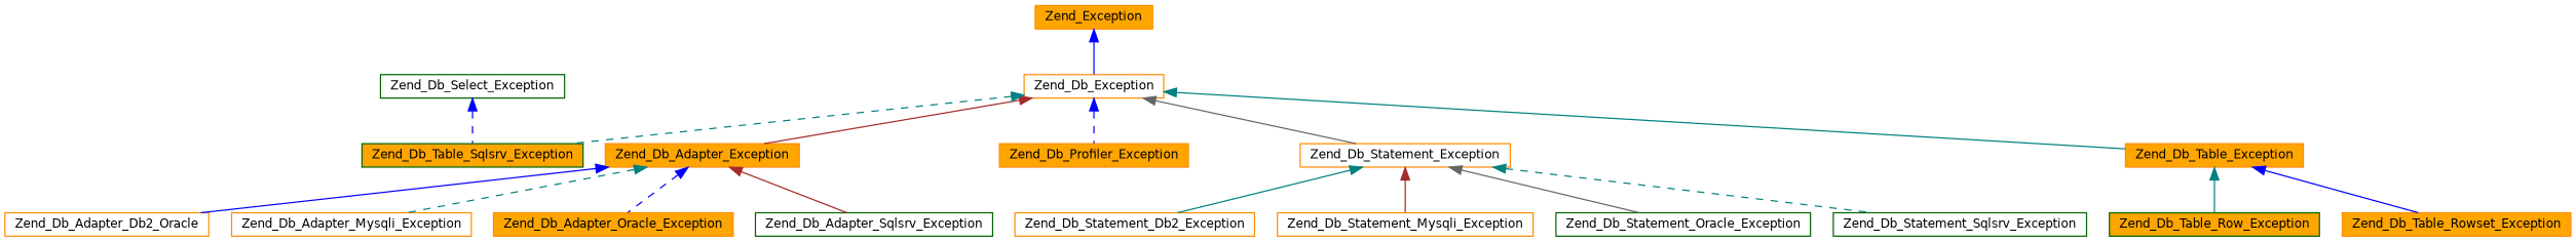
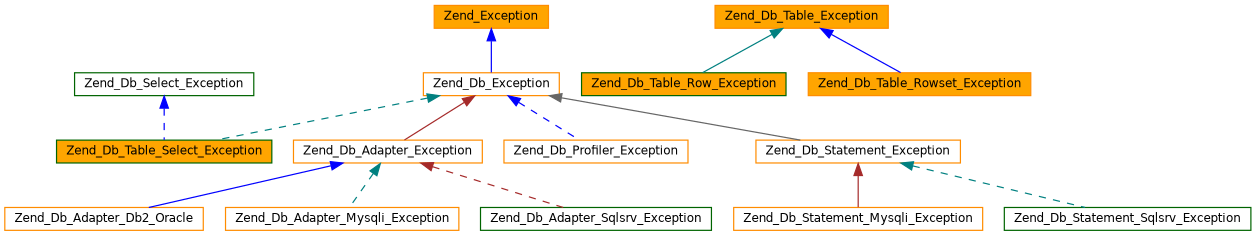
  digraph {
    rankdir=TB
    node [color=darkorange fillcolor=white fontname=Helvetica fontsize=10 shape=record style=filled]
    edge [color=blue dir=back fontname=Helvetica fontsize=10 labelfontname=Helvetica labelfontsize=10 style=solid]
    n1 [fontcolor=black height=0.2 label=Zend_Db_Exception width=0.4]
-   n2 [fillcolor=orange height=0.2 label=Zend_Db_Adapter_Exception width=0.4]
-   n3 [fillcolor=orange height=0.2 label=Zend_Db_Profiler_Exception width=0.4]
+   n2 [height=0.2 label=Zend_Db_Adapter_Exception width=0.4]
+   n3 [height=0.2 label=Zend_Db_Profiler_Exception width=0.4]
    n4 [height=0.2 label=Zend_Db_Statement_Exception width=0.4]
    n5 [fillcolor=orange height=0.2 label=Zend_Db_Table_Exception width=0.4]
-   n6 [color=darkgreen fillcolor=orange height=0.2 label=Zend_Db_Table_Sqlsrv_Exception width=0.4]
+   n6 [color=darkgreen fillcolor=orange height=0.2 label=Zend_Db_Table_Select_Exception width=0.4]
    n7 [height=0.2 label=Zend_Db_Adapter_Db2_Oracle width=0.4]
    n8 [height=0.2 label=Zend_Db_Adapter_Mysqli_Exception width=0.4]
-   n9 [fillcolor=orange height=0.2 label=Zend_Db_Adapter_Oracle_Exception width=0.4]
    n10 [color=darkgreen height=0.2 label=Zend_Db_Adapter_Sqlsrv_Exception width=0.4]
    n11 [color=darkgreen height=0.2 label=Zend_Db_Select_Exception width=0.4]
-   n12 [height=0.2 label=Zend_Db_Statement_Db2_Exception width=0.4]
    n13 [height=0.2 label=Zend_Db_Statement_Mysqli_Exception width=0.4]
-   n14 [color=darkgreen height=0.2 label=Zend_Db_Statement_Oracle_Exception width=0.4]
    n15 [color=darkgreen height=0.2 label=Zend_Db_Statement_Sqlsrv_Exception width=0.4]
    n16 [color=darkgreen fillcolor=orange height=0.2 label=Zend_Db_Table_Row_Exception width=0.4]
    n17 [fillcolor=orange height=0.2 label=Zend_Db_Table_Rowset_Exception width=0.4]
    n18 [fillcolor=orange height=0.2 label=Zend_Exception width=0.4]
    n1 -> n2 [color=brown]
    n1 -> n3 [style=dashed]
    n1 -> n4 [color=gray40]
-   n1 -> n5 [color=teal]
    n1 -> n6 [color=teal style=dashed]
    n2 -> n7
    n2 -> n8 [color=teal style=dashed]
-   n2 -> n9 [style=dashed]
-   n2 -> n10 [color=brown]
-   n4 -> n12 [color=teal]
+   n2 -> n10 [color=brown style=dashed]
    n4 -> n13 [color=brown]
-   n4 -> n14 [color=gray40]
    n4 -> n15 [color=teal style=dashed]
    n5 -> n16 [color=teal]
    n5 -> n17
    n11 -> n6 [style=dashed]
    n18 -> n1
  }
